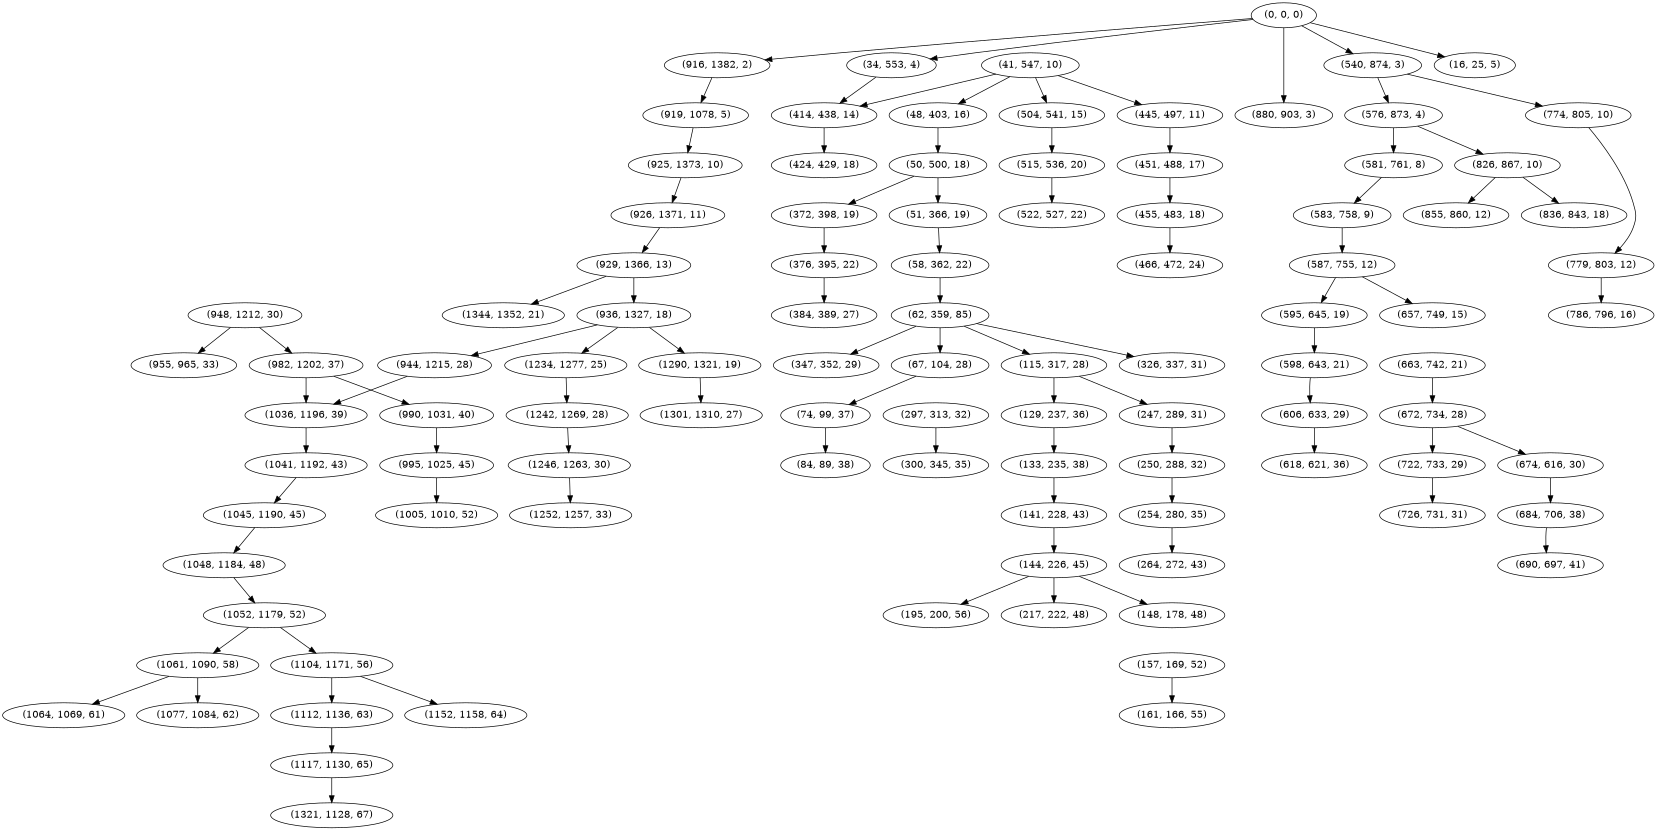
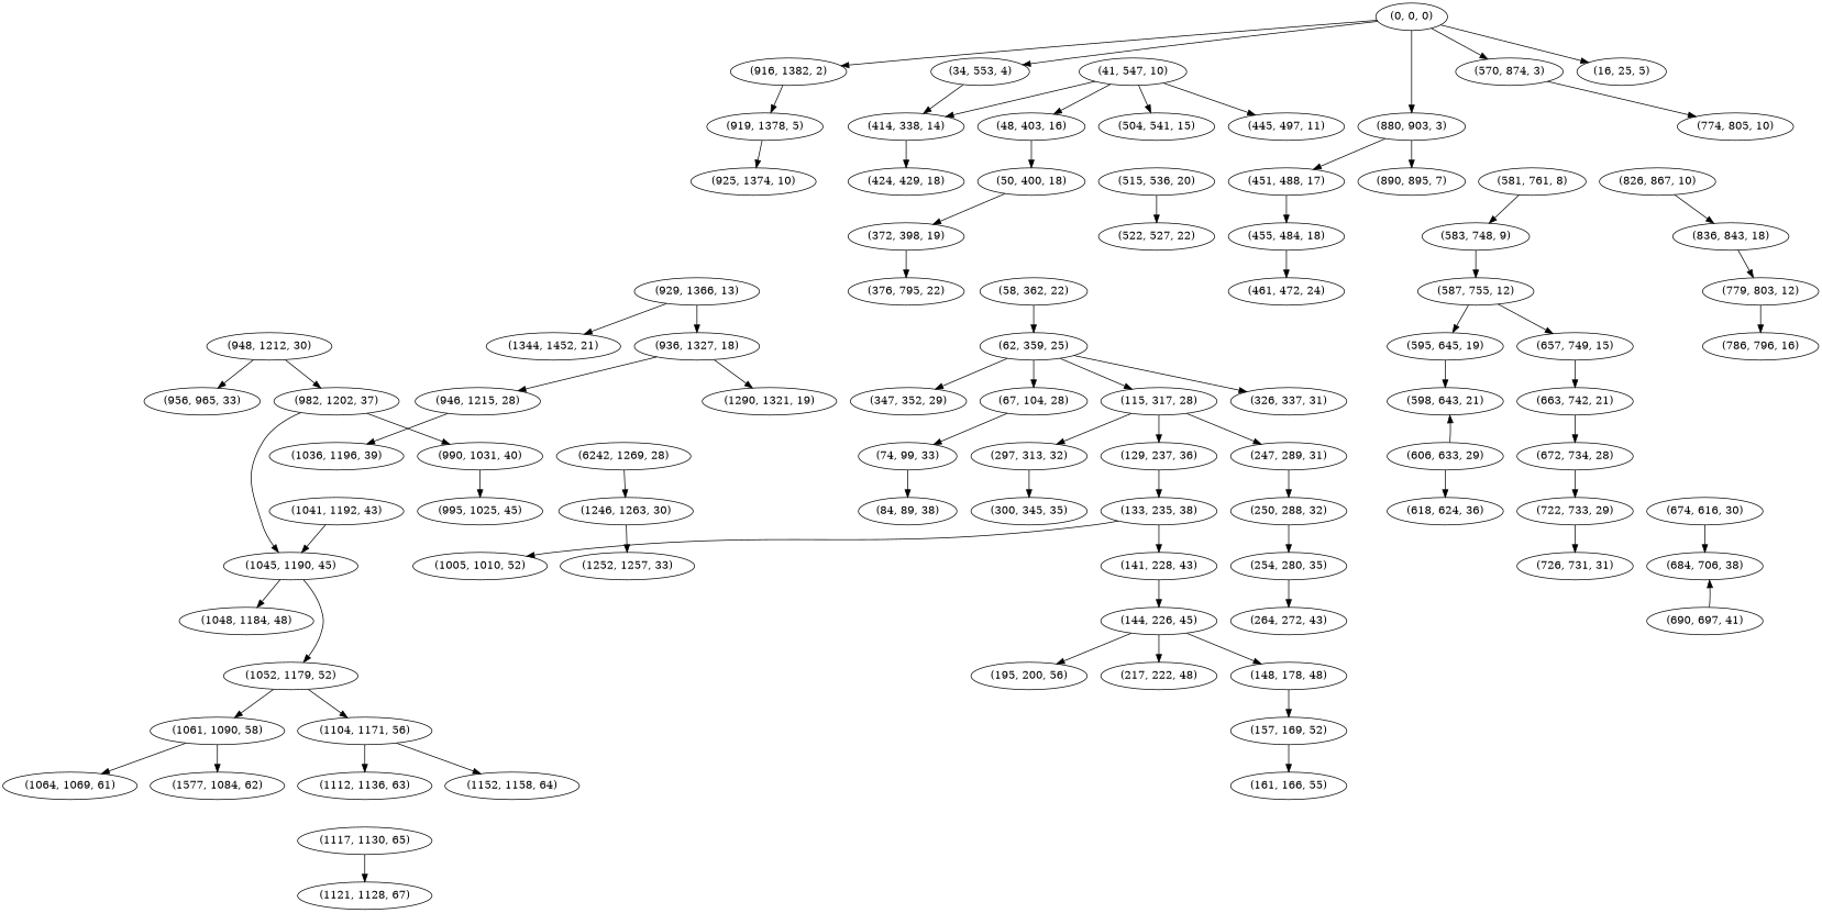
  digraph {
    "(0, 0, 0)"
    "(16, 25, 5)"
    "(34, 553, 4)"
-   "(570, 874, 3)" [label="(540, 874, 3)"]
+   "(570, 874, 3)"
    "(880, 903, 3)"
    "(916, 1382, 2)"
-   "(414, 438, 14)"
-   "(576, 873, 4)"
+   "(414, 438, 14)" [label="(414, 338, 14)"]
    "(774, 805, 10)"
-   "(919, 1378, 5)" [label="(919, 1078, 5)"]
+   "(890, 895, 7)"
+   "(919, 1378, 5)"
    "(41, 547, 10)"
    "(48, 403, 16)"
    "(445, 497, 11)"
    "(504, 541, 15)"
-   "(50, 400, 18)" [label="(50, 500, 18)"]
+   "(50, 400, 18)"
    "(424, 429, 18)"
    "(451, 488, 17)"
    "(515, 536, 20)"
-   "(51, 366, 19)"
    "(372, 398, 19)"
    "(58, 362, 22)"
-   "(376, 395, 22)"
-   "(62, 359, 25)" [label="(62, 359, 85)"]
+   "(376, 395, 22)" [label="(376, 795, 22)"]
+   "(62, 359, 25)"
    "(67, 104, 28)"
    "(115, 317, 28)"
    "(326, 337, 31)"
    "(347, 352, 29)"
-   "(74, 99, 33)" [label="(74, 99, 37)"]
+   "(74, 99, 33)"
    "(129, 237, 36)"
    "(247, 289, 31)"
    "(297, 313, 32)"
    "(84, 89, 38)"
    "(133, 235, 38)"
    "(250, 288, 32)"
    n36 [label="(300, 345, 35)"]
    "(141, 228, 43)"
    "(144, 226, 45)"
    "(148, 178, 48)"
    "(195, 200, 56)"
    "(217, 222, 48)"
    "(157, 169, 52)"
    "(161, 166, 55)"
    "(254, 280, 35)"
    "(264, 272, 43)"
-   "(384, 389, 27)"
-   "(455, 483, 18)"
-   "(466, 472, 24)"
+   "(455, 483, 18)" [label="(455, 484, 18)"]
+   "(466, 472, 24)" [label="(461, 472, 24)"]
    "(522, 527, 22)"
    "(581, 761, 8)"
    "(826, 867, 10)"
-   "(583, 758, 9)"
+   "(583, 758, 9)" [label="(583, 748, 9)"]
    "(779, 803, 12)"
    "(836, 843, 18)"
-   "(855, 860, 12)"
    "(587, 755, 12)"
    "(595, 645, 19)"
    "(657, 749, 15)"
    "(598, 643, 21)"
    "(663, 742, 21)"
    "(606, 633, 29)"
-   "(618, 624, 36)" [label="(618, 621, 36)"]
+   "(618, 624, 36)"
    "(672, 734, 28)"
    n64 [label="(674, 616, 30)"]
    "(722, 733, 29)"
    "(684, 706, 38)"
    "(726, 731, 31)"
    "(690, 697, 41)"
    "(786, 796, 16)"
-   "(925, 1373, 10)"
-   "(926, 1371, 11)"
+   "(925, 1373, 10)" [label="(925, 1374, 10)"]
    "(929, 1366, 13)"
    "(936, 1327, 18)"
-   "(1344, 1352, 21)"
-   "(946, 1215, 28)" [label="(944, 1215, 28)"]
-   "(1234, 1277, 25)"
+   "(1344, 1352, 21)" [label="(1344, 1452, 21)"]
+   "(946, 1215, 28)"
    "(1290, 1321, 19)"
    "(1036, 1196, 39)"
-   "(1242, 1269, 28)"
-   "(1301, 1310, 27)"
+   "(1242, 1269, 28)" [label="(6242, 1269, 28)"]
    "(948, 1212, 30)"
-   "(955, 965, 33)"
+   "(955, 965, 33)" [label="(956, 965, 33)"]
    "(982, 1202, 37)"
    "(990, 1031, 40)"
    "(995, 1025, 45)"
    "(1041, 1192, 43)"
    "(1005, 1010, 52)"
    "(1045, 1190, 45)"
    "(1048, 1184, 48)"
    "(1052, 1179, 52)"
    "(1061, 1090, 58)"
    "(1104, 1171, 56)"
    "(1064, 1069, 61)"
-   "(1077, 1084, 62)"
+   "(1077, 1084, 62)" [label="(1577, 1084, 62)"]
    "(1112, 1136, 63)"
    "(1152, 1158, 64)"
    "(1117, 1130, 65)"
-   "(1121, 1128, 67)" [label="(1321, 1128, 67)"]
+   "(1121, 1128, 67)"
    "(1246, 1263, 30)"
    "(1252, 1257, 33)"
    "(0, 0, 0)" -> "(16, 25, 5)"
    "(0, 0, 0)" -> "(34, 553, 4)"
    "(0, 0, 0)" -> "(570, 874, 3)"
    "(0, 0, 0)" -> "(880, 903, 3)"
    "(0, 0, 0)" -> "(916, 1382, 2)"
    "(34, 553, 4)" -> "(414, 438, 14)"
-   "(570, 874, 3)" -> "(576, 873, 4)"
    "(570, 874, 3)" -> "(774, 805, 10)"
+   "(880, 903, 3)" -> "(890, 895, 7)"
    "(916, 1382, 2)" -> "(919, 1378, 5)"
    "(414, 438, 14)" -> "(424, 429, 18)"
-   "(576, 873, 4)" -> "(581, 761, 8)"
-   "(576, 873, 4)" -> "(826, 867, 10)"
-   "(774, 805, 10)" -> "(779, 803, 12)"
+   "(836, 843, 18)" -> "(779, 803, 12)"
    "(919, 1378, 5)" -> "(925, 1373, 10)"
    "(41, 547, 10)" -> "(414, 438, 14)"
    "(41, 547, 10)" -> "(48, 403, 16)"
    "(41, 547, 10)" -> "(445, 497, 11)"
    "(41, 547, 10)" -> "(504, 541, 15)"
    "(48, 403, 16)" -> "(50, 400, 18)"
-   "(445, 497, 11)" -> "(451, 488, 17)"
-   "(504, 541, 15)" -> "(515, 536, 20)"
-   "(50, 400, 18)" -> "(51, 366, 19)"
+   "(880, 903, 3)" -> "(451, 488, 17)"
    "(50, 400, 18)" -> "(372, 398, 19)"
    "(451, 488, 17)" -> "(455, 483, 18)"
    "(515, 536, 20)" -> "(522, 527, 22)"
-   "(51, 366, 19)" -> "(58, 362, 22)"
    "(372, 398, 19)" -> "(376, 395, 22)"
    "(58, 362, 22)" -> "(62, 359, 25)"
-   "(376, 395, 22)" -> "(384, 389, 27)"
    "(62, 359, 25)" -> "(67, 104, 28)"
    "(62, 359, 25)" -> "(115, 317, 28)"
    "(62, 359, 25)" -> "(326, 337, 31)"
    "(62, 359, 25)" -> "(347, 352, 29)"
    "(67, 104, 28)" -> "(74, 99, 33)"
    "(115, 317, 28)" -> "(129, 237, 36)"
    "(115, 317, 28)" -> "(247, 289, 31)"
+   "(115, 317, 28)" -> "(297, 313, 32)"
    "(74, 99, 33)" -> "(84, 89, 38)"
    "(129, 237, 36)" -> "(133, 235, 38)"
    "(247, 289, 31)" -> "(250, 288, 32)"
    "(297, 313, 32)" -> n36
    "(133, 235, 38)" -> "(141, 228, 43)"
    "(250, 288, 32)" -> "(254, 280, 35)"
    "(141, 228, 43)" -> "(144, 226, 45)"
    "(144, 226, 45)" -> "(148, 178, 48)"
    "(144, 226, 45)" -> "(195, 200, 56)"
    "(144, 226, 45)" -> "(217, 222, 48)"
+   "(148, 178, 48)" -> "(157, 169, 52)"
    "(157, 169, 52)" -> "(161, 166, 55)"
    "(254, 280, 35)" -> "(264, 272, 43)"
    "(455, 483, 18)" -> "(466, 472, 24)"
    "(581, 761, 8)" -> "(583, 758, 9)"
    "(826, 867, 10)" -> "(836, 843, 18)"
-   "(826, 867, 10)" -> "(855, 860, 12)"
    "(583, 758, 9)" -> "(587, 755, 12)"
    "(779, 803, 12)" -> "(786, 796, 16)"
    "(587, 755, 12)" -> "(595, 645, 19)"
    "(587, 755, 12)" -> "(657, 749, 15)"
    "(595, 645, 19)" -> "(598, 643, 21)"
-   "(598, 643, 21)" -> "(606, 633, 29)"
+   "(657, 749, 15)" -> "(663, 742, 21)"
+   "(606, 633, 29)" -> "(598, 643, 21)"
    "(663, 742, 21)" -> "(672, 734, 28)"
    "(606, 633, 29)" -> "(618, 624, 36)"
-   "(672, 734, 28)" -> n64
    "(672, 734, 28)" -> "(722, 733, 29)"
    n64 -> "(684, 706, 38)"
    "(722, 733, 29)" -> "(726, 731, 31)"
-   "(684, 706, 38)" -> "(690, 697, 41)"
-   "(925, 1373, 10)" -> "(926, 1371, 11)"
-   "(926, 1371, 11)" -> "(929, 1366, 13)"
+   "(690, 697, 41)" -> "(684, 706, 38)"
    "(929, 1366, 13)" -> "(936, 1327, 18)"
    "(929, 1366, 13)" -> "(1344, 1352, 21)"
    "(936, 1327, 18)" -> "(946, 1215, 28)"
-   "(936, 1327, 18)" -> "(1234, 1277, 25)"
    "(936, 1327, 18)" -> "(1290, 1321, 19)"
    "(946, 1215, 28)" -> "(1036, 1196, 39)"
-   "(1234, 1277, 25)" -> "(1242, 1269, 28)"
-   "(1290, 1321, 19)" -> "(1301, 1310, 27)"
-   "(1036, 1196, 39)" -> "(1041, 1192, 43)"
    "(1242, 1269, 28)" -> "(1246, 1263, 30)"
    "(948, 1212, 30)" -> "(955, 965, 33)"
    "(948, 1212, 30)" -> "(982, 1202, 37)"
-   "(982, 1202, 37)" -> "(1036, 1196, 39)"
+   "(982, 1202, 37)" -> "(1045, 1190, 45)"
    "(982, 1202, 37)" -> "(990, 1031, 40)"
    "(990, 1031, 40)" -> "(995, 1025, 45)"
-   "(995, 1025, 45)" -> "(1005, 1010, 52)"
+   "(133, 235, 38)" -> "(1005, 1010, 52)"
    "(1041, 1192, 43)" -> "(1045, 1190, 45)"
    "(1045, 1190, 45)" -> "(1048, 1184, 48)"
-   "(1048, 1184, 48)" -> "(1052, 1179, 52)"
+   "(1045, 1190, 45)" -> "(1052, 1179, 52)"
    "(1052, 1179, 52)" -> "(1061, 1090, 58)"
    "(1052, 1179, 52)" -> "(1104, 1171, 56)"
    "(1061, 1090, 58)" -> "(1064, 1069, 61)"
    "(1061, 1090, 58)" -> "(1077, 1084, 62)"
    "(1104, 1171, 56)" -> "(1112, 1136, 63)"
    "(1104, 1171, 56)" -> "(1152, 1158, 64)"
-   "(1112, 1136, 63)" -> "(1117, 1130, 65)"
    "(1117, 1130, 65)" -> "(1121, 1128, 67)"
    "(1246, 1263, 30)" -> "(1252, 1257, 33)"
  }
